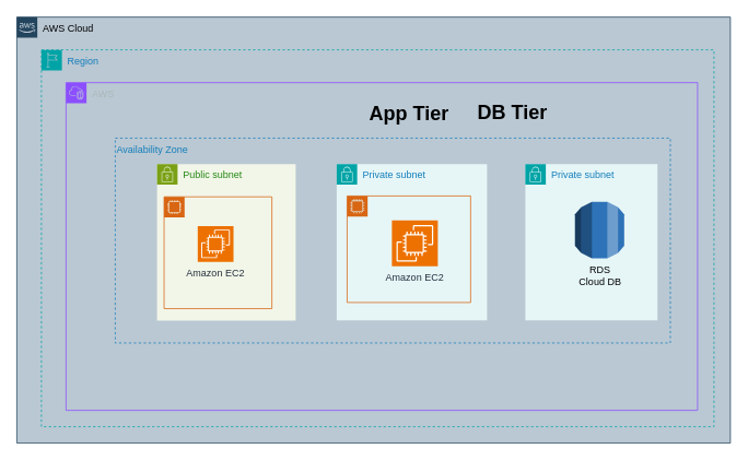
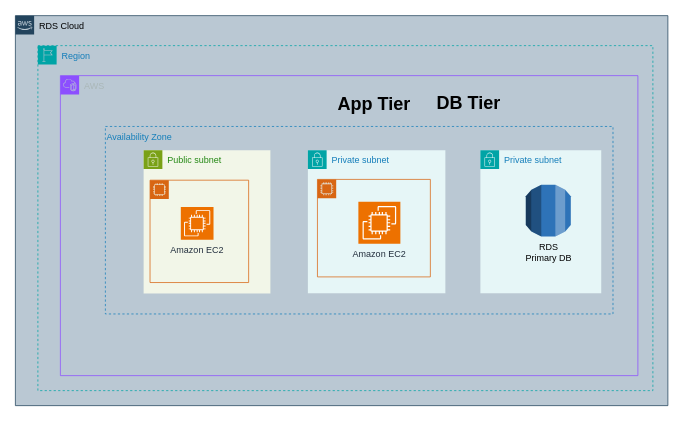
  <mxCell id="0" />
  <mxCell id="1" parent="0" />
- <mxCell id="2" value="AWS Cloud" style="points=[[0,0],[0.25,0],[0.5,0],[0.75,0],[1,0],[1,0.25],[1,0.5],[1,0.75],[1,1],[0.75,1],[0.5,1],[0.25,1],[0,1],[0,0.75],[0,0.5],[0,0.25]];outlineConnect=0;html=1;whiteSpace=wrap;fontSize=12;fontStyle=0;container=0;pointerEvents=0;collapsible=0;recursiveResize=0;shape=mxgraph.aws4.group;grIcon=mxgraph.aws4.group_aws_cloud_alt;strokeColor=#23445d;fillColor=#bac8d3;verticalAlign=top;align=left;spacingLeft=30;dashed=0;fillStyle=auto;" parent="1" vertex="1"><mxGeometry x="20" y="20" width="870" height="520" as="geometry" /></mxCell>
+ <mxCell id="2" value="RDS Cloud" style="points=[[0,0],[0.25,0],[0.5,0],[0.75,0],[1,0],[1,0.25],[1,0.5],[1,0.75],[1,1],[0.75,1],[0.5,1],[0.25,1],[0,1],[0,0.75],[0,0.5],[0,0.25]];outlineConnect=0;html=1;whiteSpace=wrap;fontSize=12;fontStyle=0;container=0;pointerEvents=0;collapsible=0;recursiveResize=0;shape=mxgraph.aws4.group;grIcon=mxgraph.aws4.group_aws_cloud_alt;strokeColor=#23445d;fillColor=#bac8d3;verticalAlign=top;align=left;spacingLeft=30;dashed=0;fillStyle=auto;" parent="1" vertex="1"><mxGeometry x="20" y="20" width="870" height="520" as="geometry" /></mxCell>
  <mxCell id="3" value="Region" style="points=[[0,0],[0.25,0],[0.5,0],[0.75,0],[1,0],[1,0.25],[1,0.5],[1,0.75],[1,1],[0.75,1],[0.5,1],[0.25,1],[0,1],[0,0.75],[0,0.5],[0,0.25]];outlineConnect=0;gradientColor=none;html=1;whiteSpace=wrap;fontSize=12;fontStyle=0;container=0;pointerEvents=0;collapsible=0;recursiveResize=0;shape=mxgraph.aws4.group;grIcon=mxgraph.aws4.group_region;strokeColor=#00A4A6;fillColor=none;verticalAlign=top;align=left;spacingLeft=30;fontColor=#147EBA;dashed=1;" parent="1" vertex="1"><mxGeometry x="50" y="60" width="820" height="460" as="geometry" /></mxCell>
  <mxCell id="4" value="AWS" style="points=[[0,0],[0.25,0],[0.5,0],[0.75,0],[1,0],[1,0.25],[1,0.5],[1,0.75],[1,1],[0.75,1],[0.5,1],[0.25,1],[0,1],[0,0.75],[0,0.5],[0,0.25]];outlineConnect=0;gradientColor=none;html=1;whiteSpace=wrap;fontSize=12;fontStyle=0;container=0;pointerEvents=0;collapsible=0;recursiveResize=0;shape=mxgraph.aws4.group;grIcon=mxgraph.aws4.group_vpc2;strokeColor=#8C4FFF;fillColor=none;verticalAlign=top;align=left;spacingLeft=30;fontColor=#AAB7B8;dashed=0;" parent="1" vertex="1"><mxGeometry x="80" y="100" width="770" height="400" as="geometry" /></mxCell>
  <mxCell id="5" value="Availability Zone" style="fillColor=none;strokeColor=#147EBA;dashed=1;verticalAlign=top;fontStyle=0;fontColor=#147EBA;whiteSpace=wrap;html=1;movable=1;resizable=1;rotatable=1;deletable=1;editable=1;locked=0;connectable=1;container=0;align=left;" parent="1" vertex="1"><mxGeometry x="140" y="167.79" width="676.82" height="250" as="geometry" /></mxCell>
  <mxCell id="6" value="Private subnet" style="points=[[0,0],[0.25,0],[0.5,0],[0.75,0],[1,0],[1,0.25],[1,0.5],[1,0.75],[1,1],[0.75,1],[0.5,1],[0.25,1],[0,1],[0,0.75],[0,0.5],[0,0.25]];outlineConnect=0;gradientColor=none;html=1;whiteSpace=wrap;fontSize=12;fontStyle=0;container=0;pointerEvents=0;collapsible=0;recursiveResize=0;shape=mxgraph.aws4.group;grIcon=mxgraph.aws4.group_security_group;grStroke=0;strokeColor=#00A4A6;fillColor=#E6F6F7;verticalAlign=top;align=left;spacingLeft=30;fontColor=#147EBA;dashed=0;" parent="1" vertex="1"><mxGeometry x="640" y="199.41" width="161.16" height="190.59" as="geometry" /></mxCell>
- <mxCell id="7" value="RDS&lt;div&gt;Cloud DB&lt;/div&gt;" style="outlineConnect=0;dashed=0;verticalLabelPosition=bottom;verticalAlign=top;align=center;html=1;shape=mxgraph.aws3.rds;fillColor=#2E73B8;gradientColor=none;container=0;" parent="1" vertex="1"><mxGeometry x="700.58" y="245.441" width="60" height="69.118" as="geometry" /></mxCell>
+ <mxCell id="7" value="RDS&lt;div&gt;Primary DB&lt;/div&gt;" style="outlineConnect=0;dashed=0;verticalLabelPosition=bottom;verticalAlign=top;align=center;html=1;shape=mxgraph.aws3.rds;fillColor=#2E73B8;gradientColor=none;container=0;" parent="1" vertex="1"><mxGeometry x="700.58" y="245.441" width="60" height="69.118" as="geometry" /></mxCell>
  <mxCell id="8" value="Private subnet" style="points=[[0,0],[0.25,0],[0.5,0],[0.75,0],[1,0],[1,0.25],[1,0.5],[1,0.75],[1,1],[0.75,1],[0.5,1],[0.25,1],[0,1],[0,0.75],[0,0.5],[0,0.25]];outlineConnect=0;gradientColor=none;html=1;whiteSpace=wrap;fontSize=12;fontStyle=0;container=0;pointerEvents=0;collapsible=0;recursiveResize=0;shape=mxgraph.aws4.group;grIcon=mxgraph.aws4.group_security_group;grStroke=0;strokeColor=#00A4A6;fillColor=#E6F6F7;verticalAlign=top;align=left;spacingLeft=30;fontColor=#147EBA;dashed=0;" parent="1" vertex="1"><mxGeometry x="410" y="199.41" width="183.33" height="190.59" as="geometry" /></mxCell>
  <mxCell id="9" value="" style="points=[[0,0],[0.25,0],[0.5,0],[0.75,0],[1,0],[1,0.25],[1,0.5],[1,0.75],[1,1],[0.75,1],[0.5,1],[0.25,1],[0,1],[0,0.75],[0,0.5],[0,0.25]];outlineConnect=0;gradientColor=none;html=1;whiteSpace=wrap;fontSize=12;fontStyle=0;container=0;pointerEvents=0;collapsible=0;recursiveResize=0;shape=mxgraph.aws4.group;grIcon=mxgraph.aws4.group_ec2_instance_contents;strokeColor=#D86613;fillColor=none;verticalAlign=top;align=left;spacingLeft=30;fontColor=#D86613;dashed=0;" parent="1" vertex="1"><mxGeometry x="422.76" y="238.36" width="150.57" height="130" as="geometry" /></mxCell>
  <mxCell id="10" value="Amazon EC2" style="sketch=0;points=[[0,0,0],[0.25,0,0],[0.5,0,0],[0.75,0,0],[1,0,0],[0,1,0],[0.25,1,0],[0.5,1,0],[0.75,1,0],[1,1,0],[0,0.25,0],[0,0.5,0],[0,0.75,0],[1,0.25,0],[1,0.5,0],[1,0.75,0]];outlineConnect=0;fontColor=#232F3E;fillColor=#ED7100;strokeColor=#ffffff;dashed=0;verticalLabelPosition=bottom;verticalAlign=top;align=center;html=1;fontSize=12;fontStyle=0;aspect=fixed;shape=mxgraph.aws4.resourceIcon;resIcon=mxgraph.aws4.ec2;container=0;" parent="1" vertex="1"><mxGeometry x="477.33" y="268.15" width="56" height="56" as="geometry" /></mxCell>
  <mxCell id="11" value="App Tier" style="text;strokeColor=none;fillColor=none;html=1;fontSize=24;fontStyle=1;verticalAlign=middle;align=center;container=0;flipH=0;flipV=1;" parent="1" vertex="1"><mxGeometry x="448" y="118.36" width="100" height="40" as="geometry" /></mxCell>
  <mxCell id="12" value="DB Tier" style="text;strokeColor=none;fillColor=none;html=1;fontSize=24;fontStyle=1;verticalAlign=middle;align=center;container=0;flipH=0;flipV=1;" parent="1" vertex="1"><mxGeometry x="574.09" y="117" width="100" height="40" as="geometry" /></mxCell>
  <mxCell id="13" value="Public subnet" style="points=[[0,0],[0.25,0],[0.5,0],[0.75,0],[1,0],[1,0.25],[1,0.5],[1,0.75],[1,1],[0.75,1],[0.5,1],[0.25,1],[0,1],[0,0.75],[0,0.5],[0,0.25]];outlineConnect=0;gradientColor=none;html=1;whiteSpace=wrap;fontSize=12;fontStyle=0;container=0;pointerEvents=0;collapsible=0;recursiveResize=0;shape=mxgraph.aws4.group;grIcon=mxgraph.aws4.group_security_group;grStroke=0;strokeColor=#7AA116;fillColor=#F2F6E8;verticalAlign=top;align=left;spacingLeft=30;fontColor=#248814;dashed=0;" parent="1" vertex="1"><mxGeometry x="191" y="199.41" width="169" height="191.18" as="geometry" /></mxCell>
  <mxCell id="14" value="" style="points=[[0,0],[0.25,0],[0.5,0],[0.75,0],[1,0],[1,0.25],[1,0.5],[1,0.75],[1,1],[0.75,1],[0.5,1],[0.25,1],[0,1],[0,0.75],[0,0.5],[0,0.25]];outlineConnect=0;gradientColor=none;html=1;whiteSpace=wrap;fontSize=12;fontStyle=0;container=0;pointerEvents=0;collapsible=0;recursiveResize=0;shape=mxgraph.aws4.group;grIcon=mxgraph.aws4.group_ec2_instance_contents;strokeColor=#D86613;fillColor=none;verticalAlign=top;align=left;spacingLeft=30;fontColor=#D86613;dashed=0;" parent="1" vertex="1"><mxGeometry x="199.55" y="239.41" width="131.45" height="136.47" as="geometry" /></mxCell>
  <mxCell id="15" value="Amazon EC2" style="sketch=0;points=[[0,0,0],[0.25,0,0],[0.5,0,0],[0.75,0,0],[1,0,0],[0,1,0],[0.25,1,0],[0.5,1,0],[0.75,1,0],[1,1,0],[0,0.25,0],[0,0.5,0],[0,0.75,0],[1,0.25,0],[1,0.5,0],[1,0.75,0]];outlineConnect=0;fontColor=#232F3E;fillColor=#ED7100;strokeColor=#ffffff;dashed=0;verticalLabelPosition=bottom;verticalAlign=top;align=center;html=1;fontSize=12;fontStyle=0;aspect=fixed;shape=mxgraph.aws4.resourceIcon;resIcon=mxgraph.aws4.ec2;container=0;" parent="1" vertex="1"><mxGeometry x="240.593" y="275.057" width="43.609" height="43.609" as="geometry" /></mxCell>
